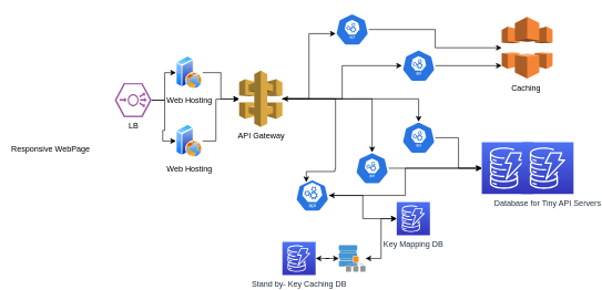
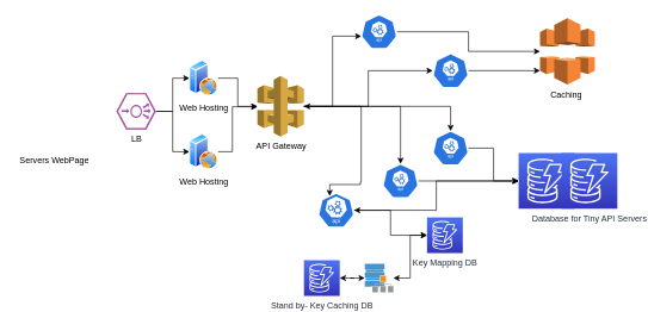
  <mxCell id="0" />
  <mxCell id="1" parent="0" />
- <mxCell id="2" value="Responsive WebPage" style="shape=image;html=1;verticalAlign=top;verticalLabelPosition=bottom;labelBackgroundColor=#ffffff;imageAspect=0;aspect=fixed;image=https://cdn2.iconfinder.com/data/icons/seo-flat-6/128/09_Responsive_Design-128.png" vertex="1" parent="1"><mxGeometry x="20" y="100.5" width="110" height="110" as="geometry" /></mxCell>
+ <mxCell id="2" value="Servers WebPage" style="shape=image;html=1;verticalAlign=top;verticalLabelPosition=bottom;labelBackgroundColor=#ffffff;imageAspect=0;aspect=fixed;image=https://cdn2.iconfinder.com/data/icons/seo-flat-6/128/09_Responsive_Design-128.png" vertex="1" parent="1"><mxGeometry x="20" y="100.5" width="110" height="110" as="geometry" /></mxCell>
  <mxCell id="3" style="edgeStyle=orthogonalEdgeStyle;rounded=0;orthogonalLoop=1;jettySize=auto;html=1;" edge="1" parent="1" source="5" target="7"><mxGeometry relative="1" as="geometry" /></mxCell>
  <mxCell id="4" style="edgeStyle=orthogonalEdgeStyle;rounded=0;orthogonalLoop=1;jettySize=auto;html=1;entryX=0;entryY=0.5;entryDx=0;entryDy=0;" edge="1" parent="1" source="5" target="29"><mxGeometry relative="1" as="geometry" /></mxCell>
- <mxCell id="5" value="LB" style="verticalLabelPosition=bottom;sketch=0;html=1;fillColor=#A153A0;strokeColor=#ffffff;verticalAlign=top;align=center;points=[[0,0.5,0],[0.125,0.25,0],[0.25,0,0],[0.5,0,0],[0.75,0,0],[0.875,0.25,0],[1,0.5,0],[0.875,0.75,0],[0.75,1,0],[0.5,1,0],[0.125,0.75,0]];pointerEvents=1;shape=mxgraph.cisco_safe.compositeIcon;bgIcon=mxgraph.cisco_safe.design.blank_device;resIcon=mxgraph.cisco_safe.design.load_balancer_2;" vertex="1" parent="1"><mxGeometry x="172" y="125" width="55" height="51" as="geometry" /></mxCell>
+ <mxCell id="5" value="LB" style="verticalLabelPosition=bottom;sketch=0;html=1;fillColor=#A153A0;strokeColor=#ffffff;verticalAlign=top;align=center;points=[[0,0.5,0],[0.125,0.25,0],[0.25,0,0],[0.5,0,0],[0.75,0,0],[0.875,0.25,0],[1,0.5,0],[0.875,0.75,0],[0.75,1,0],[0.5,1,0],[0.125,0.75,0]];pointerEvents=1;shape=mxgraph.cisco_safe.compositeIcon;bgIcon=mxgraph.cisco_safe.design.blank_device;resIcon=mxgraph.cisco_safe.design.load_balancer_2;" vertex="1" parent="1"><mxGeometry x="162" y="130" width="55" height="51" as="geometry" /></mxCell>
  <mxCell id="6" style="edgeStyle=orthogonalEdgeStyle;rounded=0;orthogonalLoop=1;jettySize=auto;html=1;" edge="1" parent="1" source="7" target="24"><mxGeometry relative="1" as="geometry" /></mxCell>
  <mxCell id="7" value="Web Hosting" style="aspect=fixed;perimeter=ellipsePerimeter;html=1;align=center;shadow=0;dashed=0;spacingTop=3;image;image=img/lib/active_directory/web_server.svg;" vertex="1" parent="1"><mxGeometry x="264" y="84" width="40" height="50" as="geometry" /></mxCell>
  <mxCell id="8" style="edgeStyle=orthogonalEdgeStyle;rounded=0;orthogonalLoop=1;jettySize=auto;html=1;" edge="1" parent="1" source="9" target="25"><mxGeometry relative="1" as="geometry" /></mxCell>
  <mxCell id="9" value="" style="sketch=0;html=1;dashed=0;whitespace=wrap;fillColor=#2875E2;strokeColor=#ffffff;points=[[0.005,0.63,0],[0.1,0.2,0],[0.9,0.2,0],[0.5,0,0],[0.995,0.63,0],[0.72,0.99,0],[0.5,1,0],[0.28,0.99,0]];shape=mxgraph.kubernetes.icon;prIcon=api" vertex="1" parent="1"><mxGeometry x="504" y="20" width="50" height="48" as="geometry" /></mxCell>
  <mxCell id="10" style="edgeStyle=orthogonalEdgeStyle;rounded=0;orthogonalLoop=1;jettySize=auto;html=1;" edge="1" parent="1" source="12" target="26"><mxGeometry relative="1" as="geometry" /></mxCell>
  <mxCell id="11" style="edgeStyle=orthogonalEdgeStyle;rounded=0;orthogonalLoop=1;jettySize=auto;html=1;startArrow=classic;startFill=1;" edge="1" parent="1" source="12" target="30"><mxGeometry relative="1" as="geometry" /></mxCell>
  <mxCell id="12" value="" style="sketch=0;html=1;dashed=0;whitespace=wrap;fillColor=#2875E2;strokeColor=#ffffff;points=[[0.005,0.63,0],[0.1,0.2,0],[0.9,0.2,0],[0.5,0,0],[0.995,0.63,0],[0.72,0.99,0],[0.5,1,0],[0.28,0.99,0]];shape=mxgraph.kubernetes.icon;prIcon=api" vertex="1" parent="1"><mxGeometry x="444" y="254" width="50" height="80" as="geometry" /></mxCell>
  <mxCell id="13" style="edgeStyle=orthogonalEdgeStyle;rounded=0;orthogonalLoop=1;jettySize=auto;html=1;entryX=0;entryY=0.79;entryDx=0;entryDy=0;entryPerimeter=0;" edge="1" parent="1" source="14" target="25"><mxGeometry relative="1" as="geometry" /></mxCell>
  <mxCell id="14" value="" style="sketch=0;html=1;dashed=0;whitespace=wrap;fillColor=#2875E2;strokeColor=#ffffff;points=[[0.005,0.63,0],[0.1,0.2,0],[0.9,0.2,0],[0.5,0,0],[0.995,0.63,0],[0.72,0.99,0],[0.5,1,0],[0.28,0.99,0]];shape=mxgraph.kubernetes.icon;prIcon=api" vertex="1" parent="1"><mxGeometry x="604" y="74.5" width="50" height="48" as="geometry" /></mxCell>
  <mxCell id="15" style="edgeStyle=orthogonalEdgeStyle;rounded=0;orthogonalLoop=1;jettySize=auto;html=1;entryX=0;entryY=0.5;entryDx=0;entryDy=0;entryPerimeter=0;" edge="1" parent="1" source="16" target="26"><mxGeometry relative="1" as="geometry" /></mxCell>
  <mxCell id="16" value="" style="sketch=0;html=1;dashed=0;whitespace=wrap;fillColor=#2875E2;strokeColor=#ffffff;points=[[0.005,0.63,0],[0.1,0.2,0],[0.9,0.2,0],[0.5,0,0],[0.995,0.63,0],[0.72,0.99,0],[0.5,1,0],[0.28,0.99,0]];shape=mxgraph.kubernetes.icon;prIcon=api" vertex="1" parent="1"><mxGeometry x="534" y="229" width="50" height="48" as="geometry" /></mxCell>
  <mxCell id="17" style="edgeStyle=orthogonalEdgeStyle;rounded=0;orthogonalLoop=1;jettySize=auto;html=1;entryX=0;entryY=0.5;entryDx=0;entryDy=0;entryPerimeter=0;" edge="1" parent="1" source="18" target="26"><mxGeometry relative="1" as="geometry" /></mxCell>
  <mxCell id="18" value="" style="sketch=0;html=1;dashed=0;whitespace=wrap;fillColor=#2875E2;strokeColor=#ffffff;points=[[0.005,0.63,0],[0.1,0.2,0],[0.9,0.2,0],[0.5,0,0],[0.995,0.63,0],[0.72,0.99,0],[0.5,1,0],[0.28,0.99,0]];shape=mxgraph.kubernetes.icon;prIcon=api" vertex="1" parent="1"><mxGeometry x="604" y="183" width="50" height="48" as="geometry" /></mxCell>
  <mxCell id="19" style="edgeStyle=orthogonalEdgeStyle;rounded=0;orthogonalLoop=1;jettySize=auto;html=1;" edge="1" parent="1" source="24"><mxGeometry relative="1" as="geometry"><mxPoint x="460" y="274" as="targetPoint" /><Array as="points"><mxPoint x="504" y="149" /><mxPoint x="504" y="254" /><mxPoint x="503" y="254" /><mxPoint x="503" y="258" /><mxPoint x="460" y="258" /></Array></mxGeometry></mxCell>
  <mxCell id="20" style="edgeStyle=orthogonalEdgeStyle;rounded=0;orthogonalLoop=1;jettySize=auto;html=1;entryX=0.005;entryY=0.63;entryDx=0;entryDy=0;entryPerimeter=0;" edge="1" parent="1" source="24" target="9"><mxGeometry relative="1" as="geometry" /></mxCell>
  <mxCell id="21" style="edgeStyle=orthogonalEdgeStyle;rounded=0;orthogonalLoop=1;jettySize=auto;html=1;entryX=0.5;entryY=0;entryDx=0;entryDy=0;entryPerimeter=0;" edge="1" parent="1" source="24" target="16"><mxGeometry relative="1" as="geometry"><Array as="points"><mxPoint x="559" y="149" /></Array></mxGeometry></mxCell>
  <mxCell id="22" style="edgeStyle=orthogonalEdgeStyle;rounded=0;orthogonalLoop=1;jettySize=auto;html=1;" edge="1" parent="1" source="24" target="14"><mxGeometry relative="1" as="geometry" /></mxCell>
  <mxCell id="23" style="edgeStyle=orthogonalEdgeStyle;rounded=0;orthogonalLoop=1;jettySize=auto;html=1;entryX=0.5;entryY=0;entryDx=0;entryDy=0;entryPerimeter=0;startArrow=classic;startFill=1;" edge="1" parent="1" source="24" target="18"><mxGeometry relative="1" as="geometry" /></mxCell>
  <mxCell id="24" value="API Gateway" style="outlineConnect=0;dashed=0;verticalLabelPosition=bottom;verticalAlign=top;align=center;html=1;shape=mxgraph.aws3.api_gateway;fillColor=#D9A741;gradientColor=none;" vertex="1" parent="1"><mxGeometry x="359" y="106" width="65" height="85" as="geometry" /></mxCell>
  <mxCell id="25" value="Caching&amp;nbsp;" style="outlineConnect=0;dashed=0;verticalLabelPosition=bottom;verticalAlign=top;align=center;html=1;shape=mxgraph.aws3.cloudfront;fillColor=#F58536;gradientColor=none;" vertex="1" parent="1"><mxGeometry x="754" y="25" width="76.5" height="93" as="geometry" /></mxCell>
  <mxCell id="26" value="" style="sketch=0;points=[[0,0,0],[0.25,0,0],[0.5,0,0],[0.75,0,0],[1,0,0],[0,1,0],[0.25,1,0],[0.5,1,0],[0.75,1,0],[1,1,0],[0,0.25,0],[0,0.5,0],[0,0.75,0],[1,0.25,0],[1,0.5,0],[1,0.75,0]];outlineConnect=0;fontColor=#232F3E;gradientColor=#4D72F3;gradientDirection=north;fillColor=#3334B9;strokeColor=#ffffff;dashed=0;verticalLabelPosition=bottom;verticalAlign=top;align=center;html=1;fontSize=12;fontStyle=0;aspect=fixed;shape=mxgraph.aws4.resourceIcon;resIcon=mxgraph.aws4.dynamodb;" vertex="1" parent="1"><mxGeometry x="724" y="214" width="78" height="78" as="geometry" /></mxCell>
  <mxCell id="27" value="Database for Tiny API Servers" style="sketch=0;points=[[0,0,0],[0.25,0,0],[0.5,0,0],[0.75,0,0],[1,0,0],[0,1,0],[0.25,1,0],[0.5,1,0],[0.75,1,0],[1,1,0],[0,0.25,0],[0,0.5,0],[0,0.75,0],[1,0.25,0],[1,0.5,0],[1,0.75,0]];outlineConnect=0;fontColor=#232F3E;gradientColor=#4D72F3;gradientDirection=north;fillColor=#3334B9;strokeColor=#ffffff;dashed=0;verticalLabelPosition=bottom;verticalAlign=top;align=center;html=1;fontSize=12;fontStyle=0;aspect=fixed;shape=mxgraph.aws4.resourceIcon;resIcon=mxgraph.aws4.dynamodb;" vertex="1" parent="1"><mxGeometry x="784" y="214" width="78" height="78" as="geometry" /></mxCell>
  <mxCell id="28" style="edgeStyle=orthogonalEdgeStyle;rounded=0;orthogonalLoop=1;jettySize=auto;html=1;" edge="1" parent="1" source="29" target="24"><mxGeometry relative="1" as="geometry"><Array as="points"><mxPoint x="324" y="212" /><mxPoint x="324" y="149" /></Array></mxGeometry></mxCell>
  <mxCell id="29" value="Web Hosting" style="aspect=fixed;perimeter=ellipsePerimeter;html=1;align=center;shadow=0;dashed=0;spacingTop=3;image;image=img/lib/active_directory/web_server.svg;" vertex="1" parent="1"><mxGeometry x="264" y="187" width="40" height="50" as="geometry" /></mxCell>
  <mxCell id="30" value="Key Mapping DB" style="sketch=0;points=[[0,0,0],[0.25,0,0],[0.5,0,0],[0.75,0,0],[1,0,0],[0,1,0],[0.25,1,0],[0.5,1,0],[0.75,1,0],[1,1,0],[0,0.25,0],[0,0.5,0],[0,0.75,0],[1,0.25,0],[1,0.5,0],[1,0.75,0]];outlineConnect=0;fontColor=#232F3E;gradientColor=#4D72F3;gradientDirection=north;fillColor=#3334B9;strokeColor=#ffffff;dashed=0;verticalLabelPosition=bottom;verticalAlign=top;align=center;html=1;fontSize=12;fontStyle=0;aspect=fixed;shape=mxgraph.aws4.resourceIcon;resIcon=mxgraph.aws4.dynamodb;" vertex="1" parent="1"><mxGeometry x="596" y="304" width="50" height="50" as="geometry" /></mxCell>
  <mxCell id="31" style="edgeStyle=orthogonalEdgeStyle;rounded=0;orthogonalLoop=1;jettySize=auto;html=1;startArrow=classic;startFill=1;" edge="1" parent="1" source="32" target="34"><mxGeometry relative="1" as="geometry" /></mxCell>
  <mxCell id="32" value="Stand by- Key Caching DB" style="sketch=0;points=[[0,0,0],[0.25,0,0],[0.5,0,0],[0.75,0,0],[1,0,0],[0,1,0],[0.25,1,0],[0.5,1,0],[0.75,1,0],[1,1,0],[0,0.25,0],[0,0.5,0],[0,0.75,0],[1,0.25,0],[1,0.5,0],[1,0.75,0]];outlineConnect=0;fontColor=#232F3E;gradientColor=#4D72F3;gradientDirection=north;fillColor=#3334B9;strokeColor=#ffffff;dashed=0;verticalLabelPosition=bottom;verticalAlign=top;align=center;html=1;fontSize=12;fontStyle=0;aspect=fixed;shape=mxgraph.aws4.resourceIcon;resIcon=mxgraph.aws4.dynamodb;" vertex="1" parent="1"><mxGeometry x="424" y="364" width="50" height="50" as="geometry" /></mxCell>
  <mxCell id="33" style="edgeStyle=orthogonalEdgeStyle;rounded=0;orthogonalLoop=1;jettySize=auto;html=1;entryX=0;entryY=0.5;entryDx=0;entryDy=0;entryPerimeter=0;startArrow=classic;startFill=1;" edge="1" parent="1" source="34" target="30"><mxGeometry relative="1" as="geometry" /></mxCell>
  <mxCell id="34" value="" style="shadow=0;dashed=0;html=1;strokeColor=none;fillColor=#4495D1;labelPosition=center;verticalLabelPosition=bottom;verticalAlign=top;align=center;outlineConnect=0;shape=mxgraph.veeam.scale_out_repository;" vertex="1" parent="1"><mxGeometry x="509" y="369" width="40" height="40" as="geometry" /></mxCell>
